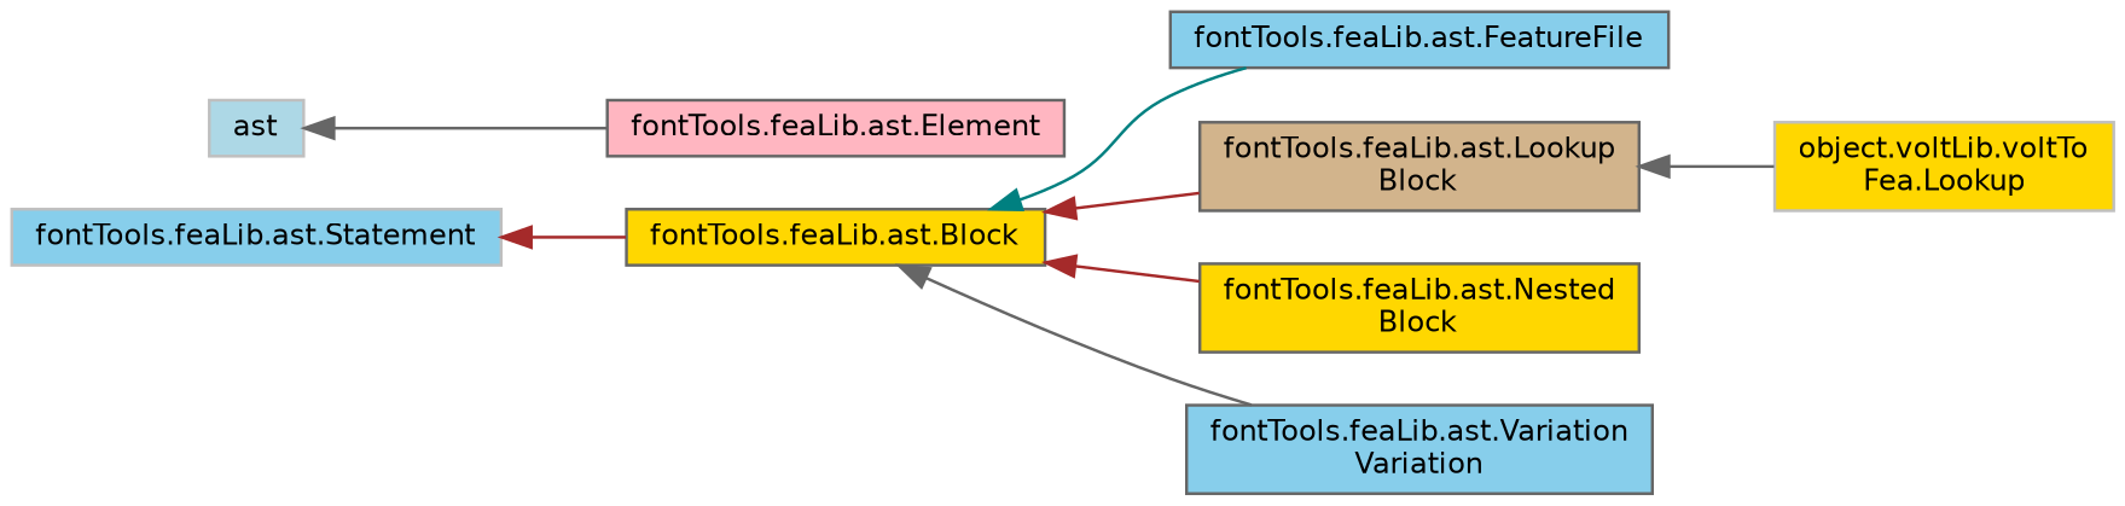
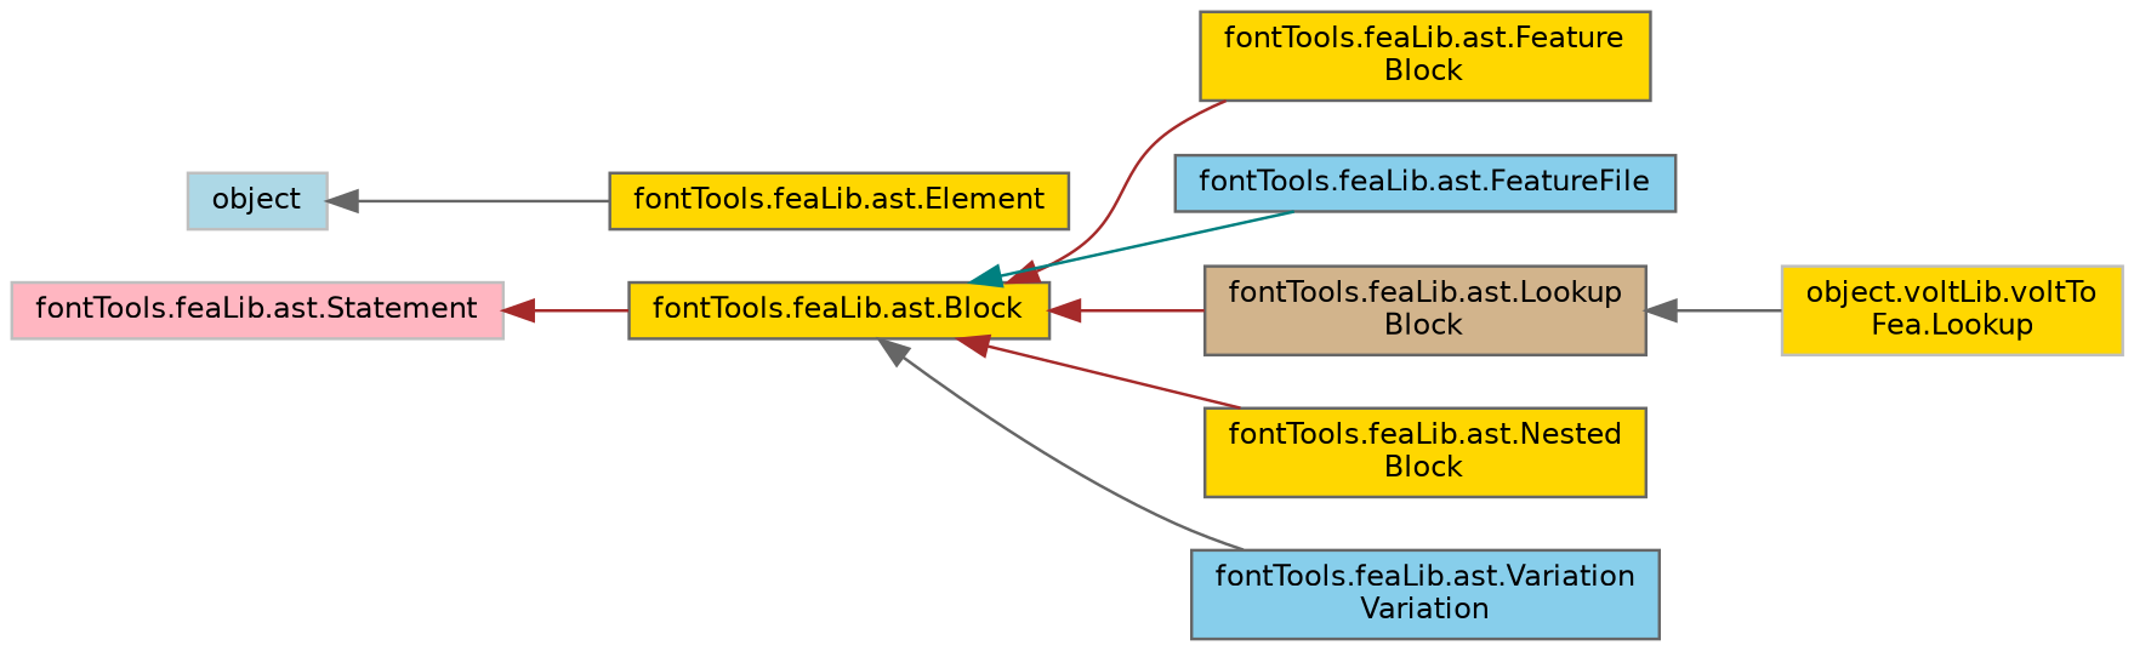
  digraph {
    rankdir=LR
    node [color=gray40 fillcolor=gold fontname=Helvetica fontsize=10 shape=box style=filled]
    edge [color=brown dir=back fontname=Helvetica fontsize=10 labelfontname=Helvetica labelfontsize=10 style=solid]
    n1 [fontcolor=black height=0.2 label="fontTools.feaLib.ast.Block" width=0.4]
+   n2 [height=0.2 label="fontTools.feaLib.ast.Feature\lBlock" width=0.4]
    n3 [fillcolor=skyblue height=0.2 label="fontTools.feaLib.ast.FeatureFile" width=0.4]
    n4 [fillcolor=tan height=0.2 label="fontTools.feaLib.ast.Lookup\lBlock" width=0.4]
    n5 [height=0.2 label="fontTools.feaLib.ast.Nested\lBlock" width=0.4]
    n6 [fillcolor=skyblue height=0.2 label="fontTools.feaLib.ast.Variation\lVariation" width=0.4]
    n7 [color=grey75 height=0.2 label="object.voltLib.voltTo\lFea.Lookup" width=0.4]
-   n8 [color=grey75 fillcolor=skyblue height=0.2 label="fontTools.feaLib.ast.Statement" width=0.4]
-   n9 [fillcolor=lightpink height=0.2 label="fontTools.feaLib.ast.Element" width=0.4]
-   n10 [color=grey75 fillcolor=lightblue height=0.2 label=ast width=0.4]
+   n8 [color=grey75 fillcolor=lightpink height=0.2 label="fontTools.feaLib.ast.Statement" width=0.4]
+   n9 [height=0.2 label="fontTools.feaLib.ast.Element" width=0.4]
+   n10 [color=grey75 fillcolor=lightblue height=0.2 label=object width=0.4]
+   n1 -> n2
    n1 -> n3 [color=teal]
    n1 -> n4
    n1 -> n5
    n1 -> n6 [color=gray40]
    n4 -> n7 [color=gray40]
    n8 -> n1
    n10 -> n9 [color=gray40]
  }
